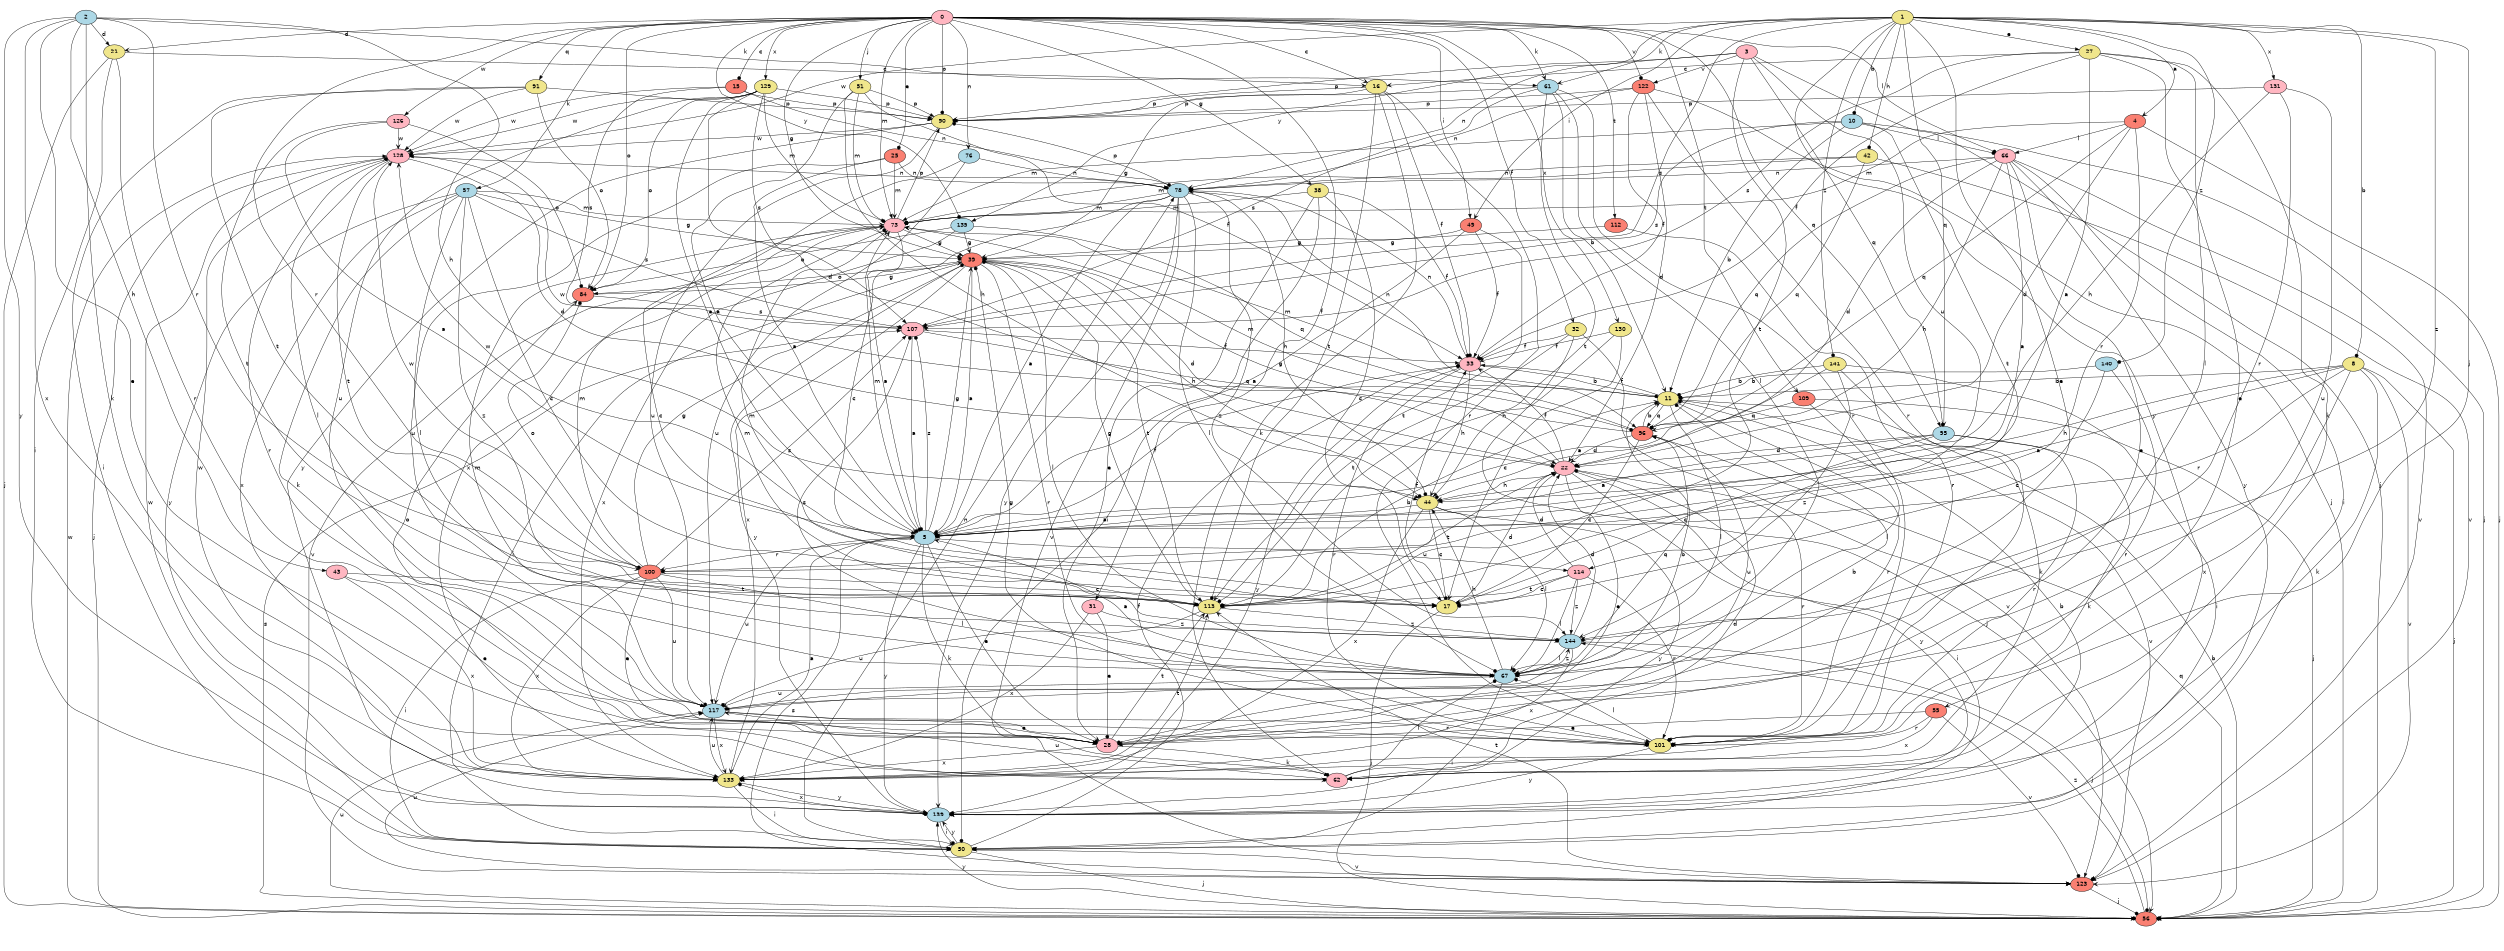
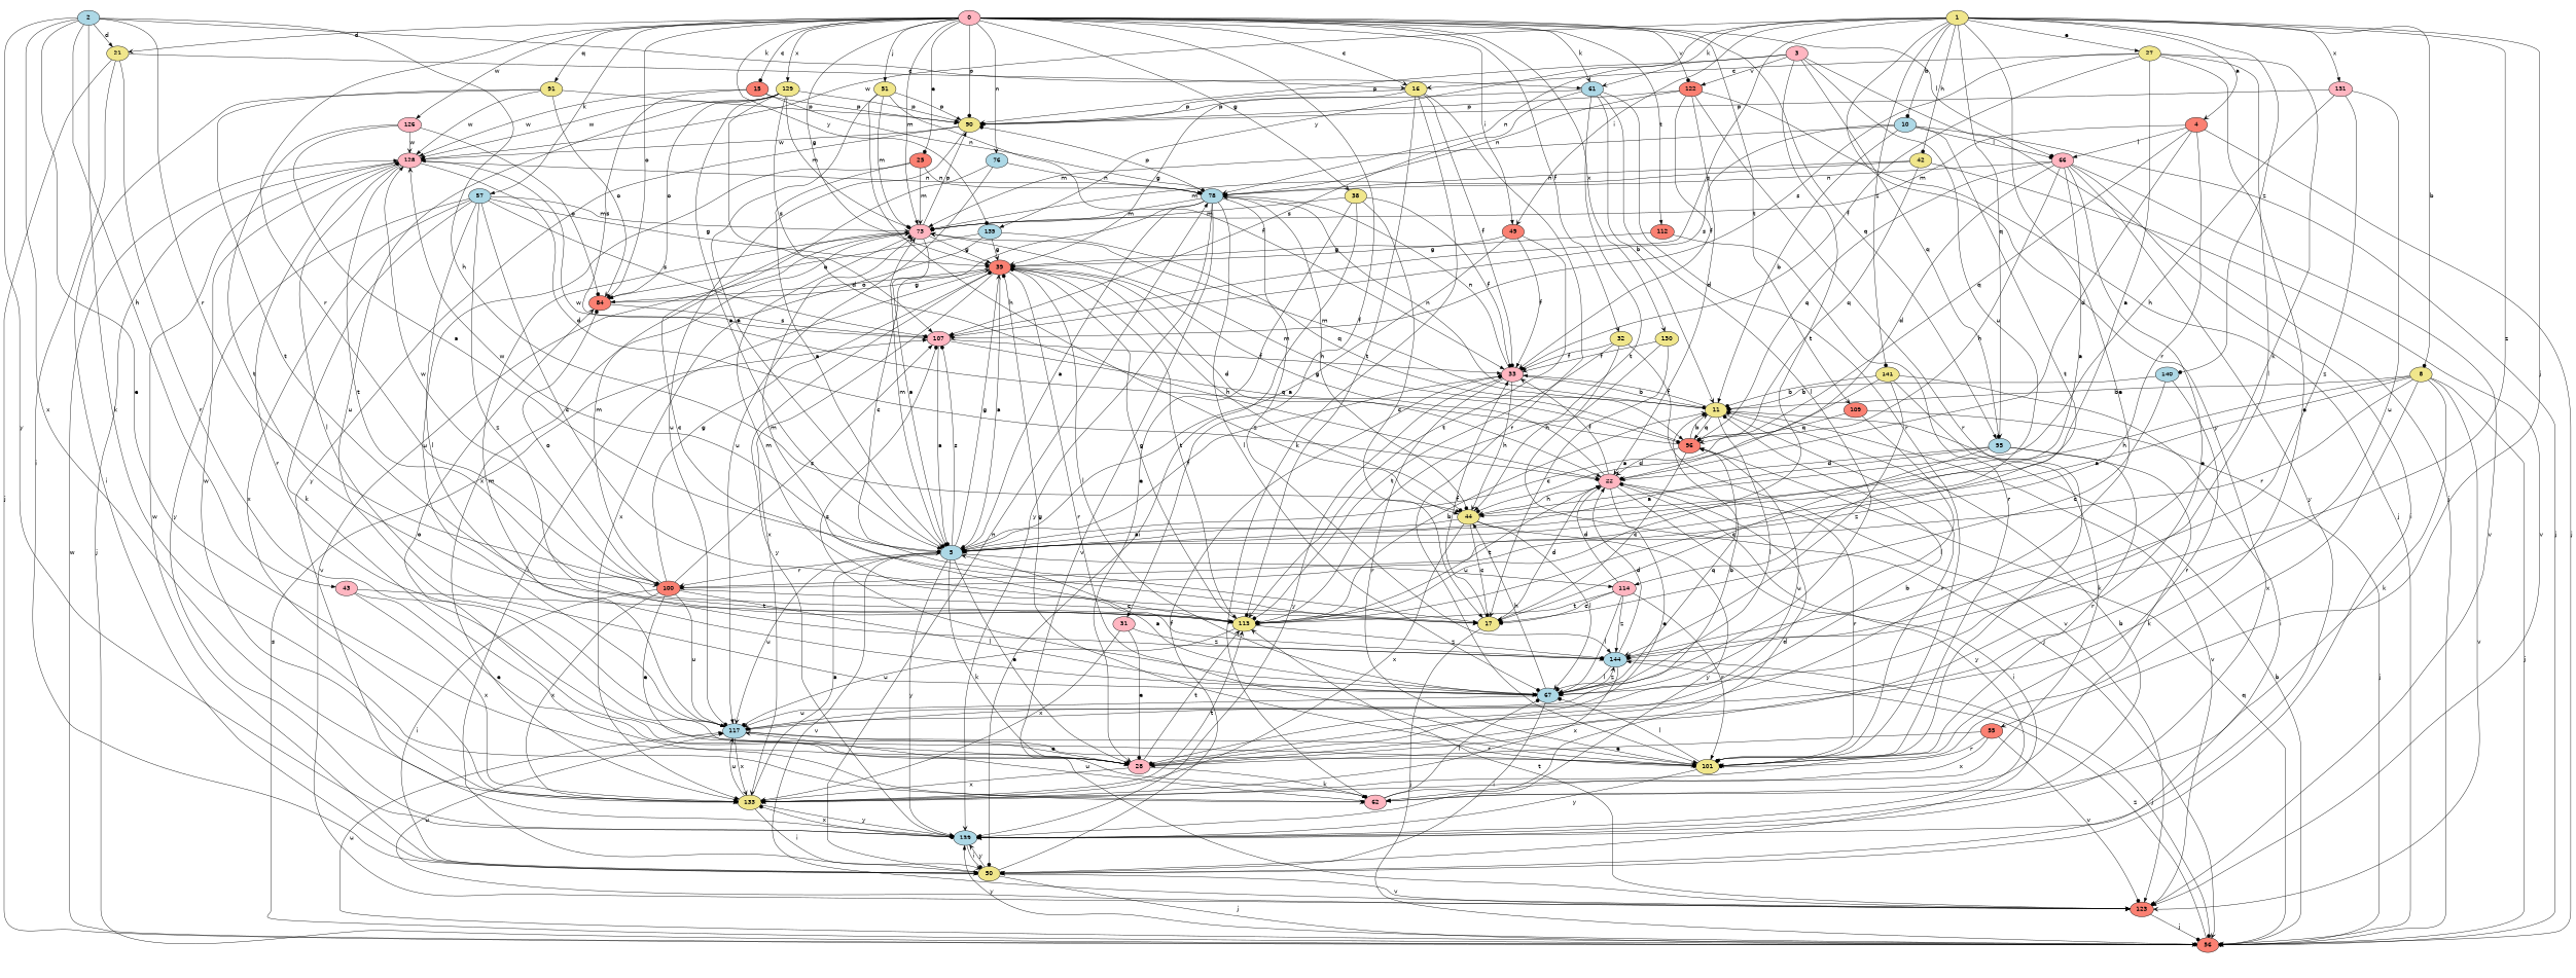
  strict digraph {
    fontname="DejaVu Sans"
    node [fillcolor=khaki fontname="DejaVu Sans" style=filled]
    edge [arrowhead=vee fontname="DejaVu Sans"]
    0 [fillcolor=lightpink]
    15 [fillcolor=salmon]
    16
    21
    25 [fillcolor=salmon]
    31 [fillcolor=lightpink]
    32
    38
    39 [fillcolor=salmon]
    49 [fillcolor=salmon]
    51
    57 [fillcolor=lightblue]
    61 [fillcolor=lightblue]
    66 [fillcolor=lightpink]
    73 [fillcolor=lightpink]
    76 [fillcolor=lightblue]
    84 [fillcolor=salmon]
    90
    91
    95 [fillcolor=lightblue]
    100 [fillcolor=salmon]
    109 [fillcolor=salmon]
    112 [fillcolor=salmon]
    122 [fillcolor=salmon]
    126 [fillcolor=lightpink]
    129
    130
    135 [fillcolor=lightblue]
    107 [fillcolor=lightpink]
    128 [fillcolor=lightpink]
    78 [fillcolor=lightblue]
    62 [fillcolor=lightpink]
    113
    33 [fillcolor=lightpink]
    101
    56 [fillcolor=salmon]
    50
    5 [fillcolor=lightblue]
    117 [fillcolor=lightblue]
    28 [fillcolor=lightpink]
    144 [fillcolor=lightblue]
    133
    123 [fillcolor=salmon]
    17
    139 [fillcolor=lightblue]
    44
    22 [fillcolor=lightpink]
    67 [fillcolor=lightblue]
    11
    96 [fillcolor=salmon]
    1
    4 [fillcolor=salmon]
    8
    10 [fillcolor=lightblue]
    27
    42
    55 [fillcolor=salmon]
    131 [fillcolor=lightpink]
    140 [fillcolor=lightblue]
    141
    2 [fillcolor=lightblue]
    43 [fillcolor=lightpink]
    3 [fillcolor=lightpink]
    114 [fillcolor=lightpink]
    0 -> 15 [arrowhead=dot label=c]
    0 -> 16 [label=c]
    0 -> 21 [label=d]
    0 -> 25 [arrowhead=dot label=e]
    0 -> 31 [arrowhead=normal label=f]
    0 -> 32 [label=f]
    0 -> 38 [label=g]
    0 -> 39 [arrowhead=normal label=g]
    0 -> 49 [arrowhead=normal label=i]
    0 -> 51 [arrowhead=normal label=j]
    0 -> 57 [arrowhead=normal label=k]
    0 -> 61 [label=k]
    0 -> 66 [arrowhead=dot label=l]
    0 -> 73 [arrowhead=normal label=m]
    0 -> 76 [label=n]
    0 -> 84 [arrowhead=dot label=o]
    0 -> 90 [arrowhead=dot label=p]
    0 -> 91 [arrowhead=normal label=q]
    0 -> 95 [arrowhead=normal label=q]
    0 -> 100 [arrowhead=dot label=r]
    0 -> 109 [label=t]
    0 -> 112 [arrowhead=normal label=t]
    0 -> 122 [arrowhead=dot label=v]
    0 -> 126 [arrowhead=normal label=w]
    0 -> 129 [arrowhead=normal label=x]
    0 -> 130 [label=x]
    0 -> 135 [arrowhead=dot label=y]
    15 -> 90 [arrowhead=normal label=p]
    15 -> 107 [label=s]
    15 -> 128 [arrowhead=normal label=w]
    15 -> 78 [arrowhead=dot label=n]
    16 -> 39 [label=g]
    16 -> 90 [arrowhead=normal label=p]
    16 -> 62 [arrowhead=dot label=k]
    16 -> 113 [arrowhead=dot label=t]
    16 -> 33 [arrowhead=dot label=f]
    16 -> 101 [arrowhead=normal label=r]
    21 -> 16 [label=c]
    21 -> 101 [label=r]
    21 -> 56 [arrowhead=dot label=j]
    21 -> 50 [label=i]
    25 -> 73 [label=m]
    25 -> 78 [arrowhead=dot label=n]
    25 -> 5 [arrowhead=dot label=a]
    25 -> 117 [arrowhead=normal label=u]
    31 -> 28 [arrowhead=dot label=e]
    31 -> 144 [label=z]
    31 -> 133 [label=x]
    32 -> 113 [arrowhead=dot label=t]
    32 -> 33 [arrowhead=normal label=f]
    32 -> 56 [label=j]
    32 -> 123 [arrowhead=normal label=v]
    38 -> 73 [arrowhead=dot label=m]
    38 -> 33 [arrowhead=dot label=f]
    38 -> 50 [arrowhead=dot label=i]
    38 -> 28 [label=e]
    38 -> 17 [arrowhead=normal label=c]
    39 -> 84 [arrowhead=normal label=o]
    39 -> 113 [arrowhead=normal label=t]
    39 -> 101 [label=r]
    39 -> 50 [arrowhead=normal label=i]
    39 -> 5 [arrowhead=normal label=a]
    39 -> 133 [label=x]
    39 -> 139 [label=y]
    39 -> 44 [arrowhead=dot label=h]
    39 -> 22 [arrowhead=normal label=d]
    39 -> 67 [arrowhead=normal label=l]
    49 -> 39 [arrowhead=normal label=g]
    49 -> 113 [label=t]
    49 -> 33 [arrowhead=normal label=f]
    49 -> 5 [label=a]
    51 -> 73 [arrowhead=normal label=m]
    51 -> 90 [arrowhead=normal label=p]
    51 -> 33 [arrowhead=normal label=f]
    51 -> 5 [label=a]
    51 -> 44 [arrowhead=normal label=h]
    57 -> 39 [arrowhead=dot label=g]
    57 -> 73 [label=m]
    57 -> 107 [arrowhead=dot label=s]
    57 -> 62 [label=k]
    57 -> 144 [arrowhead=dot label=z]
    57 -> 133 [label=x]
    57 -> 17 [label=c]
    57 -> 139 [arrowhead=dot label=y]
    57 -> 67 [label=l]
    61 -> 90 [arrowhead=dot label=p]
    61 -> 107 [arrowhead=normal label=s]
    61 -> 113 [arrowhead=dot label=t]
    61 -> 101 [arrowhead=dot label=r]
    61 -> 67 [arrowhead=dot label=l]
    61 -> 11 [label=b]
    66 -> 78 [label=n]
    66 -> 50 [label=i]
    66 -> 5 [arrowhead=normal label=a]
    66 -> 28 [label=e]
    66 -> 123 [arrowhead=dot label=v]
    66 -> 139 [arrowhead=dot label=y]
    66 -> 44 [arrowhead=dot label=h]
    66 -> 22 [arrowhead=dot label=d]
    66 -> 96 [arrowhead=dot label=q]
    73 -> 39 [arrowhead=normal label=g]
    73 -> 90 [arrowhead=normal label=p]
    73 -> 5 [arrowhead=dot label=a]
    73 -> 123 [label=v]
    73 -> 17 [label=c]
    76 -> 78 [arrowhead=normal label=n]
    76 -> 117 [arrowhead=normal label=u]
    76 -> 133 [arrowhead=normal label=x]
    84 -> 39 [label=g]
    84 -> 107 [label=s]
    90 -> 128 [arrowhead=dot label=w]
    90 -> 117 [arrowhead=dot label=u]
    90 -> 139 [arrowhead=dot label=y]
    91 -> 84 [label=o]
    91 -> 90 [label=p]
    91 -> 128 [arrowhead=normal label=w]
    91 -> 113 [label=t]
    91 -> 50 [label=i]
    95 -> 62 [arrowhead=normal label=k]
    95 -> 101 [label=r]
    95 -> 5 [label=a]
    95 -> 17 [arrowhead=dot label=c]
    95 -> 22 [arrowhead=normal label=d]
    100 -> 39 [arrowhead=dot label=g]
    100 -> 73 [label=m]
    100 -> 84 [arrowhead=dot label=o]
    100 -> 107 [arrowhead=normal label=s]
    100 -> 128 [arrowhead=normal label=w]
    100 -> 50 [arrowhead=dot label=i]
    100 -> 117 [arrowhead=normal label=u]
    100 -> 28 [arrowhead=normal label=e]
    100 -> 133 [arrowhead=dot label=x]
    100 -> 17 [arrowhead=normal label=c]
    100 -> 67 [arrowhead=normal label=l]
    109 -> 56 [arrowhead=dot label=j]
    109 -> 67 [arrowhead=dot label=l]
    109 -> 96 [label=q]
    112 -> 39 [arrowhead=dot label=g]
    112 -> 101 [arrowhead=normal label=r]
    122 -> 90 [arrowhead=normal label=p]
    122 -> 78 [arrowhead=normal label=n]
    122 -> 33 [label=f]
    122 -> 101 [arrowhead=dot label=r]
    122 -> 56 [label=j]
    122 -> 22 [label=d]
    126 -> 84 [arrowhead=dot label=o]
    126 -> 128 [label=w]
    126 -> 113 [arrowhead=normal label=t]
    126 -> 5 [arrowhead=dot label=a]
    129 -> 73 [arrowhead=dot label=m]
    129 -> 84 [arrowhead=normal label=o]
    129 -> 90 [arrowhead=normal label=p]
    129 -> 107 [arrowhead=normal label=s]
    129 -> 128 [arrowhead=normal label=w]
    129 -> 5 [arrowhead=normal label=a]
    129 -> 117 [arrowhead=normal label=u]
    129 -> 22 [label=d]
    130 -> 33 [label=f]
    130 -> 17 [label=c]
    130 -> 44 [arrowhead=normal label=h]
    135 -> 39 [label=g]
    135 -> 84 [arrowhead=normal label=o]
    135 -> 133 [arrowhead=normal label=x]
    135 -> 96 [arrowhead=normal label=q]
    107 -> 33 [arrowhead=normal label=f]
    107 -> 5 [arrowhead=dot label=a]
    107 -> 96 [arrowhead=dot label=q]
    128 -> 78 [label=n]
    128 -> 113 [arrowhead=dot label=t]
    128 -> 101 [arrowhead=dot label=r]
    128 -> 56 [label=j]
    128 -> 22 [arrowhead=dot label=d]
    128 -> 67 [arrowhead=dot label=l]
    78 -> 73 [arrowhead=dot label=m]
    78 -> 90 [arrowhead=dot label=p]
    78 -> 5 [label=a]
    78 -> 144 [arrowhead=normal label=z]
    78 -> 123 [label=v]
    78 -> 17 [arrowhead=normal label=c]
    78 -> 139 [label=y]
    78 -> 44 [arrowhead=dot label=h]
    78 -> 67 [arrowhead=dot label=l]
    62 -> 117 [label=u]
    62 -> 22 [arrowhead=dot label=d]
    62 -> 67 [arrowhead=dot label=l]
    113 -> 39 [arrowhead=dot label=g]
    113 -> 73 [label=m]
    113 -> 117 [arrowhead=dot label=u]
    113 -> 144 [arrowhead=dot label=z]
    113 -> 11 [label=b]
    33 -> 78 [label=n]
    33 -> 101 [arrowhead=dot label=r]
    33 -> 139 [arrowhead=normal label=y]
    33 -> 44 [label=h]
    33 -> 11 [arrowhead=dot label=b]
    101 -> 39 [arrowhead=dot label=g]
    101 -> 139 [label=y]
    101 -> 67 [arrowhead=dot label=l]
    56 -> 107 [arrowhead=normal label=s]
    56 -> 128 [arrowhead=normal label=w]
    56 -> 117 [arrowhead=normal label=u]
    56 -> 144 [arrowhead=normal label=z]
    56 -> 139 [arrowhead=normal label=y]
    56 -> 11 [label=b]
    56 -> 96 [arrowhead=normal label=q]
    50 -> 128 [label=w]
    50 -> 78 [arrowhead=normal label=n]
    50 -> 33 [arrowhead=dot label=f]
    50 -> 56 [arrowhead=normal label=j]
    50 -> 123 [arrowhead=normal label=v]
    50 -> 139 [label=y]
    5 -> 39 [label=g]
    5 -> 73 [label=m]
    5 -> 100 [label=r]
    5 -> 107 [arrowhead=dot label=s]
    5 -> 128 [label=w]
    5 -> 62 [arrowhead=normal label=k]
    5 -> 33 [arrowhead=dot label=f]
    5 -> 117 [label=u]
    5 -> 28 [arrowhead=dot label=e]
-   5 -> 123 [arrowhead=normal label=s]
+   5 -> 123 [arrowhead=normal label=v]
    5 -> 139 [label=y]
    5 -> 114 [arrowhead=normal label=u]
    117 -> 73 [label=m]
    117 -> 101 [arrowhead=dot label=r]
    117 -> 28 [arrowhead=dot label=e]
    117 -> 133 [label=x]
    117 -> 11 [arrowhead=normal label=b]
    28 -> 84 [label=o]
    28 -> 62 [arrowhead=normal label=k]
    28 -> 113 [label=t]
    28 -> 133 [arrowhead=normal label=x]
    28 -> 11 [arrowhead=dot label=b]
    144 -> 73 [arrowhead=dot label=m]
    144 -> 56 [arrowhead=dot label=j]
    144 -> 133 [arrowhead=normal label=x]
    144 -> 22 [arrowhead=normal label=d]
    144 -> 67 [arrowhead=normal label=l]
    133 -> 128 [arrowhead=dot label=w]
    133 -> 113 [label=t]
    133 -> 50 [label=i]
    133 -> 5 [label=a]
    133 -> 117 [label=u]
    133 -> 139 [arrowhead=normal label=y]
    123 -> 113 [label=t]
    123 -> 56 [arrowhead=dot label=j]
    123 -> 117 [arrowhead=normal label=u]
    17 -> 33 [arrowhead=normal label=f]
    17 -> 56 [arrowhead=dot label=j]
    17 -> 22 [arrowhead=normal label=d]
    139 -> 50 [arrowhead=dot label=i]
    139 -> 133 [arrowhead=dot label=x]
    139 -> 11 [arrowhead=dot label=b]
    44 -> 5 [arrowhead=dot label=a]
    44 -> 133 [arrowhead=dot label=x]
    44 -> 17 [arrowhead=dot label=c]
    44 -> 139 [arrowhead=normal label=y]
    44 -> 67 [label=l]
    22 -> 39 [label=g]
    22 -> 113 [arrowhead=dot label=t]
    22 -> 33 [label=f]
    22 -> 101 [arrowhead=normal label=r]
    22 -> 50 [arrowhead=dot label=i]
    22 -> 28 [arrowhead=dot label=e]
    22 -> 139 [label=y]
    22 -> 44 [label=h]
    67 -> 107 [arrowhead=dot label=s]
    67 -> 50 [arrowhead=normal label=i]
    67 -> 5 [label=a]
    67 -> 117 [label=u]
    67 -> 144 [label=z]
    67 -> 44 [arrowhead=normal label=h]
    67 -> 96 [label=q]
    11 -> 73 [label=m]
    11 -> 78 [label=n]
    11 -> 33 [arrowhead=normal label=f]
    11 -> 101 [arrowhead=dot label=r]
    11 -> 123 [arrowhead=normal label=v]
    11 -> 67 [label=l]
    11 -> 96 [arrowhead=normal label=q]
    96 -> 73 [label=m]
    96 -> 128 [arrowhead=normal label=w]
    96 -> 117 [arrowhead=normal label=u]
    96 -> 17 [label=c]
    96 -> 22 [label=d]
    96 -> 11 [label=b]
    1 -> 49 [label=i]
    1 -> 61 [label=k]
    1 -> 95 [label=q]
    1 -> 135 [arrowhead=normal label=y]
    1 -> 107 [label=s]
    1 -> 128 [label=w]
    1 -> 28 [label=e]
    1 -> 144 [arrowhead=dot label=z]
    1 -> 139 [arrowhead=normal label=y]
    1 -> 4 [label=a]
    1 -> 8 [arrowhead=dot label=b]
    1 -> 10 [arrowhead=dot label=b]
    1 -> 27 [arrowhead=normal label=e]
    1 -> 42 [arrowhead=dot label=h]
    1 -> 55 [label=j]
    1 -> 131 [arrowhead=normal label=x]
    1 -> 140 [arrowhead=dot label=z]
    1 -> 141 [arrowhead=dot label=z]
    4 -> 66 [arrowhead=normal label=l]
    4 -> 73 [arrowhead=dot label=m]
    4 -> 100 [arrowhead=dot label=r]
    4 -> 56 [arrowhead=dot label=j]
    4 -> 22 [label=d]
    4 -> 96 [label=q]
    8 -> 100 [label=r]
    8 -> 62 [arrowhead=normal label=k]
    8 -> 56 [label=j]
    8 -> 5 [arrowhead=dot label=a]
    8 -> 133 [label=x]
    8 -> 123 [label=v]
    8 -> 44 [arrowhead=normal label=h]
    8 -> 11 [arrowhead=dot label=b]
    10 -> 66 [arrowhead=dot label=l]
    10 -> 73 [arrowhead=normal label=m]
    10 -> 107 [label=s]
    10 -> 113 [label=t]
    10 -> 56 [arrowhead=dot label=j]
    10 -> 11 [arrowhead=normal label=b]
    27 -> 16 [label=c]
    27 -> 107 [label=s]
-   27 -> 62 [label=k]
+   27 -> 144 [label=k]
    27 -> 33 [arrowhead=dot label=f]
    27 -> 5 [arrowhead=dot label=a]
    27 -> 28 [label=e]
    27 -> 67 [label=l]
    42 -> 73 [arrowhead=dot label=m]
    42 -> 78 [arrowhead=dot label=n]
    42 -> 123 [arrowhead=normal label=v]
    42 -> 96 [arrowhead=dot label=q]
    55 -> 101 [arrowhead=dot label=r]
    55 -> 28 [arrowhead=normal label=e]
    55 -> 133 [arrowhead=dot label=x]
    55 -> 123 [arrowhead=dot label=v]
    131 -> 90 [arrowhead=dot label=p]
    131 -> 117 [arrowhead=dot label=u]
-   131 -> 144 [label=r]
+   131 -> 144 [label=z]
    131 -> 44 [arrowhead=normal label=h]
    140 -> 101 [arrowhead=dot label=r]
    140 -> 17 [arrowhead=dot label=c]
    140 -> 11 [arrowhead=dot label=b]
    141 -> 62 [arrowhead=normal label=k]
    141 -> 50 [label=i]
    141 -> 5 [arrowhead=dot label=a]
    141 -> 144 [label=z]
    141 -> 11 [arrowhead=dot label=b]
    2 -> 21 [arrowhead=normal label=d]
    2 -> 61 [arrowhead=normal label=k]
    2 -> 100 [label=r]
    2 -> 62 [arrowhead=dot label=k]
    2 -> 28 [label=e]
    2 -> 133 [label=x]
    2 -> 139 [arrowhead=dot label=y]
    2 -> 44 [arrowhead=normal label=h]
    2 -> 43 [arrowhead=normal label=h]
    43 -> 113 [label=t]
    43 -> 28 [label=e]
    43 -> 133 [arrowhead=normal label=x]
    3 -> 90 [label=p]
    3 -> 95 [arrowhead=dot label=q]
    3 -> 122 [arrowhead=normal label=v]
    3 -> 78 [label=n]
    3 -> 113 [arrowhead=dot label=t]
    3 -> 56 [arrowhead=normal label=j]
    3 -> 114 [arrowhead=normal label=u]
    114 -> 113 [arrowhead=dot label=t]
    114 -> 101 [arrowhead=normal label=r]
    114 -> 144 [arrowhead=normal label=z]
    114 -> 17 [arrowhead=dot label=c]
    114 -> 22 [arrowhead=normal label=d]
    114 -> 67 [label=l]
  }
